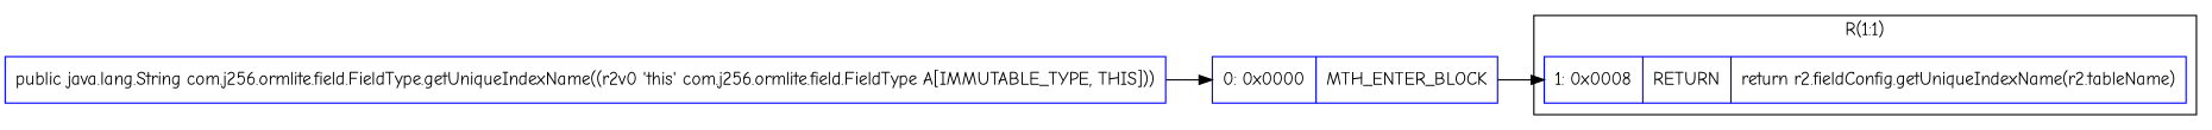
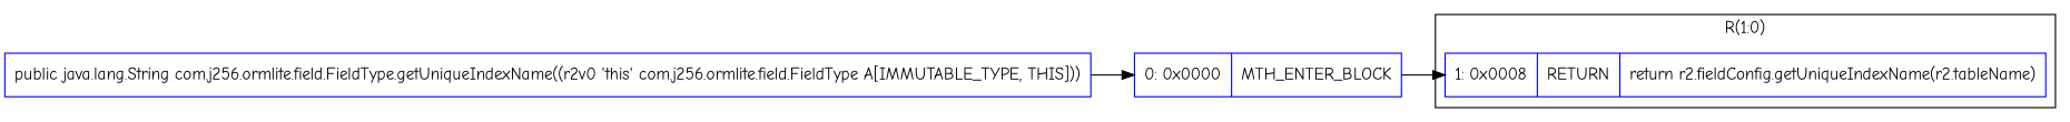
  digraph {
    rankdir=LR
    fontname="Comic Neue"
    node [color=blue shape=record fontname="Comic Neue"]
    edge [fontname="Comic Neue"]
    n1 [label="{1\:\ 0x0008|RETURN\l|return r2.fieldConfig.getUniqueIndexName(r2.tableName)\l}"]
    n2 [label="{0\:\ 0x0000|MTH_ENTER_BLOCK\l}"]
    n3 [label="{public java.lang.String com.j256.ormlite.field.FieldType.getUniqueIndexName((r2v0 'this' com.j256.ormlite.field.FieldType A[IMMUTABLE_TYPE, THIS])) }"]
    subgraph cluster_1 {
-     label="R(1:1)"
+     label="R(1:0)"
      n1
    }
    n2 -> n1
    n3 -> n2
  }
